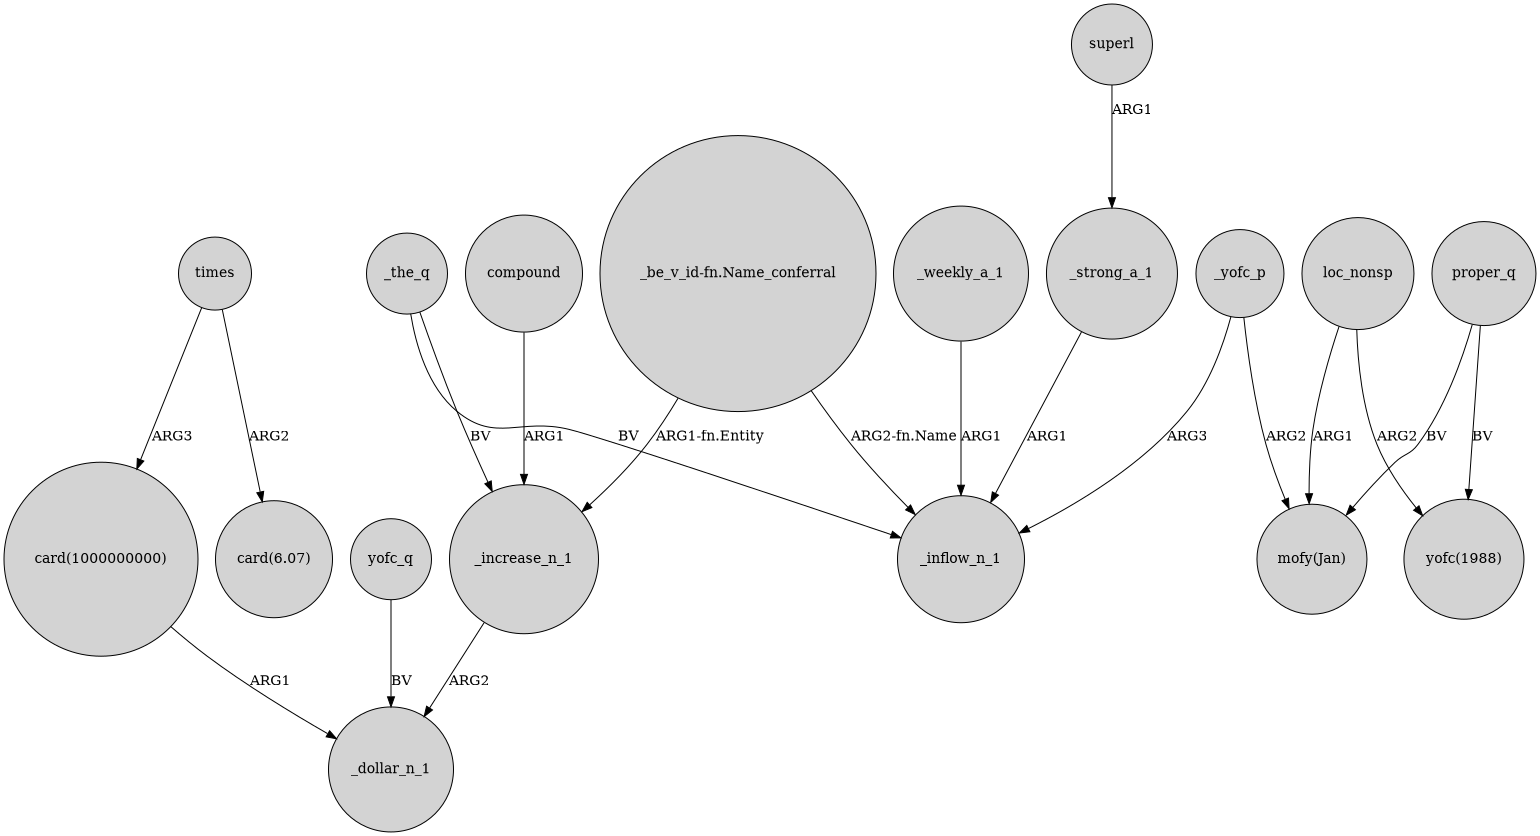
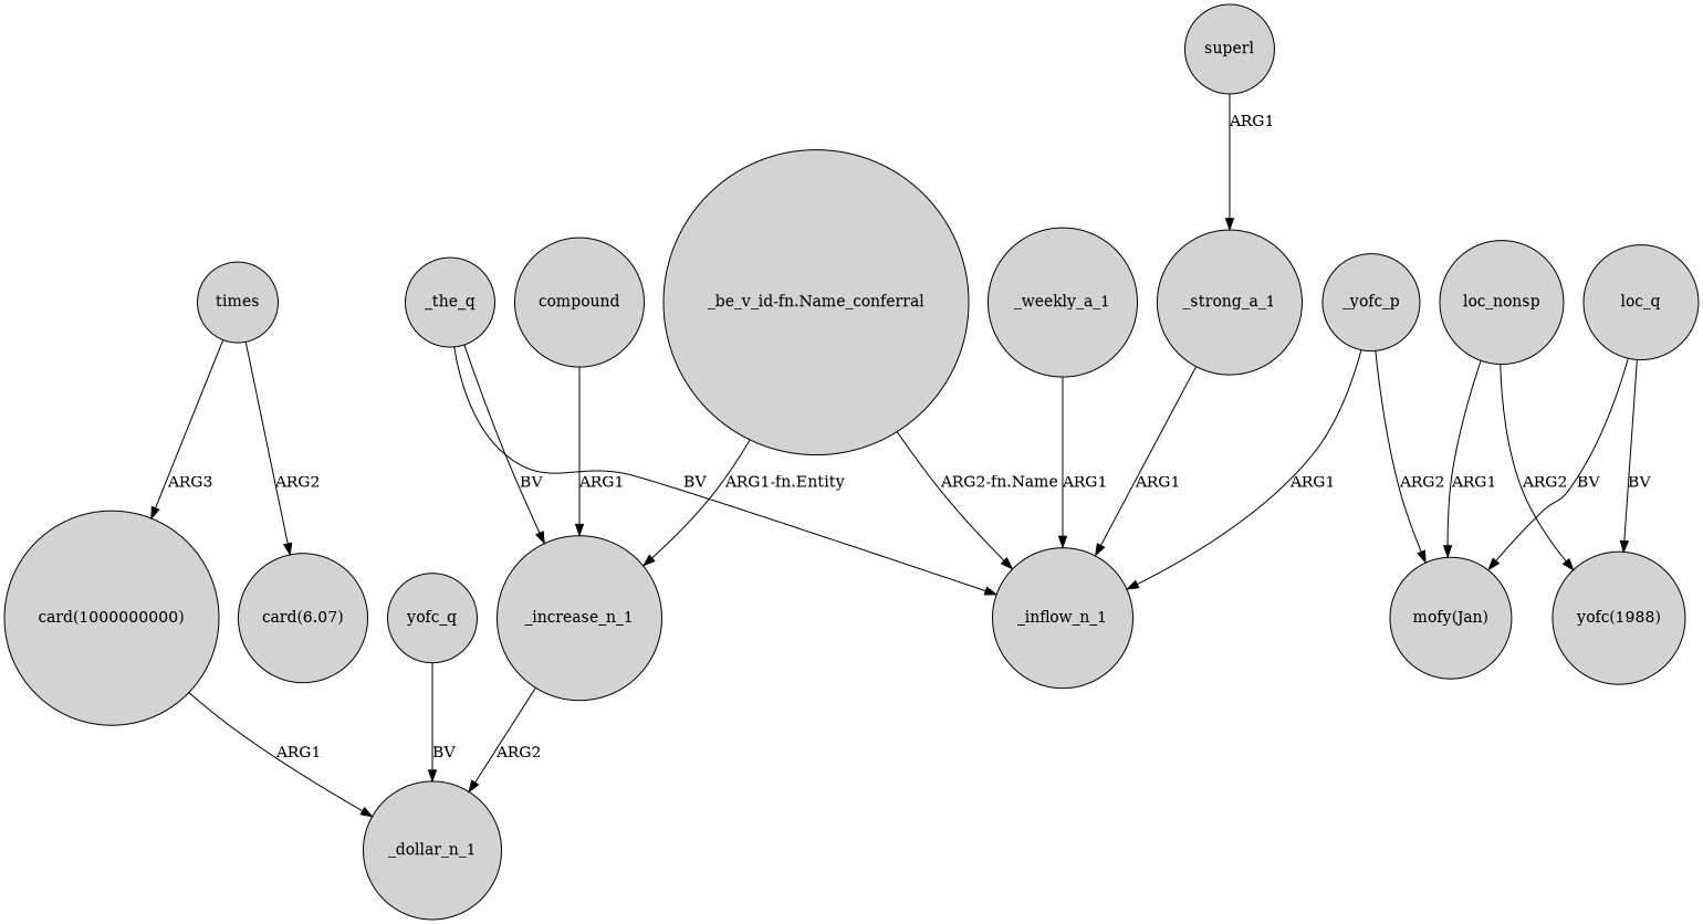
  digraph {
    node [shape=circle style=filled]
    "card(1000000000)"
    _dollar_n_1
-   proper_q
+   proper_q [label=loc_q]
    "mofy(Jan)"
    "yofc(1988)"
    compound
    _increase_n_1
    superl
    _strong_a_1
    _inflow_n_1
    times
    "card(6.07)"
    "_be_v_id-fn.Name_conferral"
    n14 [label=_yofc_p]
    n15 [label=yofc_q]
    _weekly_a_1
    loc_nonsp
    _the_q
    "card(1000000000)" -> _dollar_n_1 [label=ARG1]
    proper_q -> "mofy(Jan)" [label=BV]
    proper_q -> "yofc(1988)" [label=BV]
    compound -> _increase_n_1 [label=ARG1]
    _increase_n_1 -> _dollar_n_1 [label=ARG2]
    superl -> _strong_a_1 [label=ARG1]
    _strong_a_1 -> _inflow_n_1 [label=ARG1]
    times -> "card(1000000000)" [label=ARG3]
    times -> "card(6.07)" [label=ARG2]
    "_be_v_id-fn.Name_conferral" -> _increase_n_1 [label="ARG1-fn.Entity"]
    "_be_v_id-fn.Name_conferral" -> _inflow_n_1 [label="ARG2-fn.Name"]
    n14 -> "mofy(Jan)" [label=ARG2]
-   n14 -> _inflow_n_1 [label=ARG3]
+   n14 -> _inflow_n_1 [label=ARG1]
    n15 -> _dollar_n_1 [label=BV]
    _weekly_a_1 -> _inflow_n_1 [label=ARG1]
    loc_nonsp -> "mofy(Jan)" [label=ARG1]
    loc_nonsp -> "yofc(1988)" [label=ARG2]
    _the_q -> _increase_n_1 [label=BV]
    _the_q -> _inflow_n_1 [label=BV]
  }
